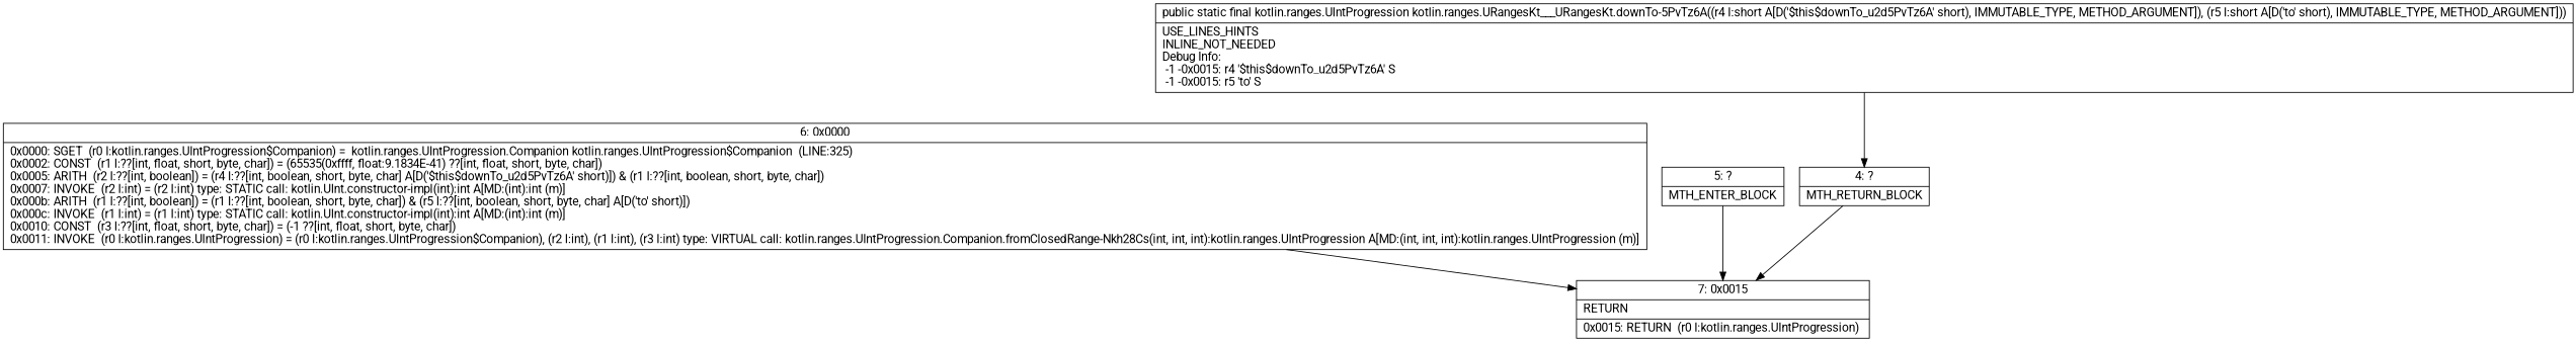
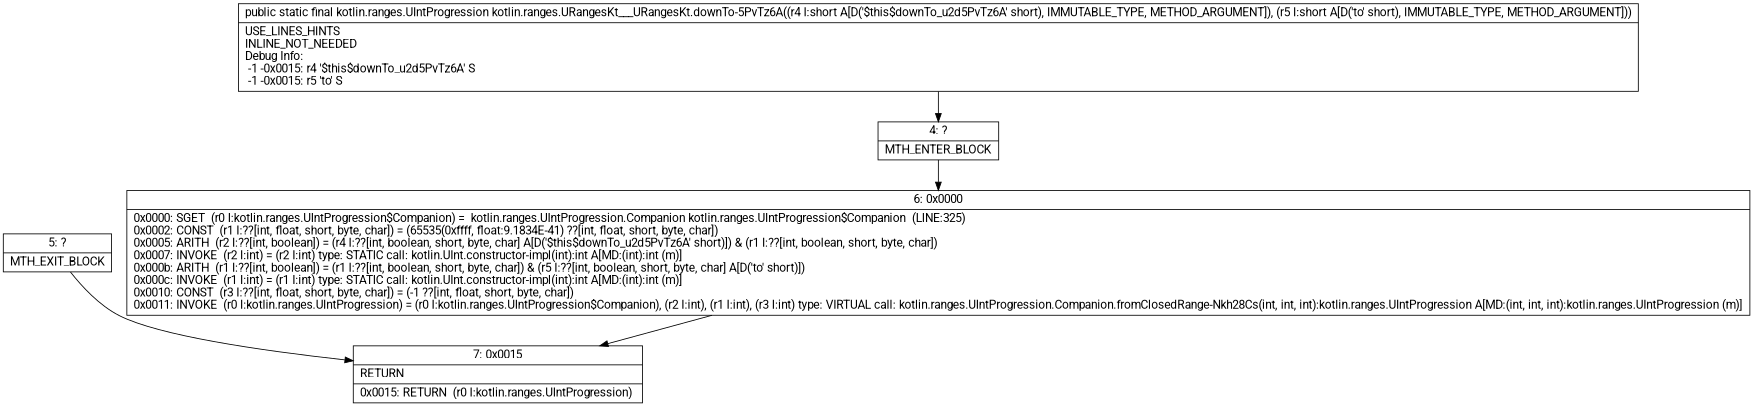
  digraph {
    fontname=Roboto
    node [fontname=Roboto shape=record]
    edge [fontname=Roboto]
-   n1 [label="{4\:\ ?|MTH_RETURN_BLOCK\l}"]
+   n1 [label="{4\:\ ?|MTH_ENTER_BLOCK\l}"]
    n2 [label="{6\:\ 0x0000|0x0000: SGET  (r0 I:kotlin.ranges.UIntProgression$Companion) =  kotlin.ranges.UIntProgression.Companion kotlin.ranges.UIntProgression$Companion  (LINE:325)\l0x0002: CONST  (r1 I:??[int, float, short, byte, char]) = (65535(0xffff, float:9.1834E\-41) ??[int, float, short, byte, char]) \l0x0005: ARITH  (r2 I:??[int, boolean]) = (r4 I:??[int, boolean, short, byte, char] A[D('$this$downTo_u2d5PvTz6A' short)]) & (r1 I:??[int, boolean, short, byte, char]) \l0x0007: INVOKE  (r2 I:int) = (r2 I:int) type: STATIC call: kotlin.UInt.constructor\-impl(int):int A[MD:(int):int (m)]\l0x000b: ARITH  (r1 I:??[int, boolean]) = (r1 I:??[int, boolean, short, byte, char]) & (r5 I:??[int, boolean, short, byte, char] A[D('to' short)]) \l0x000c: INVOKE  (r1 I:int) = (r1 I:int) type: STATIC call: kotlin.UInt.constructor\-impl(int):int A[MD:(int):int (m)]\l0x0010: CONST  (r3 I:??[int, float, short, byte, char]) = (\-1 ??[int, float, short, byte, char]) \l0x0011: INVOKE  (r0 I:kotlin.ranges.UIntProgression) = (r0 I:kotlin.ranges.UIntProgression$Companion), (r2 I:int), (r1 I:int), (r3 I:int) type: VIRTUAL call: kotlin.ranges.UIntProgression.Companion.fromClosedRange\-Nkh28Cs(int, int, int):kotlin.ranges.UIntProgression A[MD:(int, int, int):kotlin.ranges.UIntProgression (m)]\l}"]
    n3 [label="{7\:\ 0x0015|RETURN\l|0x0015: RETURN  (r0 I:kotlin.ranges.UIntProgression) \l}"]
-   n4 [label="{5\:\ ?|MTH_ENTER_BLOCK\l}"]
+   n4 [label="{5\:\ ?|MTH_EXIT_BLOCK\l}"]
    n5 [label="{public static final kotlin.ranges.UIntProgression kotlin.ranges.URangesKt___URangesKt.downTo\-5PvTz6A((r4 I:short A[D('$this$downTo_u2d5PvTz6A' short), IMMUTABLE_TYPE, METHOD_ARGUMENT]), (r5 I:short A[D('to' short), IMMUTABLE_TYPE, METHOD_ARGUMENT]))  | USE_LINES_HINTS\lINLINE_NOT_NEEDED\lDebug Info:\l  \-1 \-0x0015: r4 '$this$downTo_u2d5PvTz6A' S\l  \-1 \-0x0015: r5 'to' S\l}"]
-   n1 -> n3
+   n1 -> n2
    n2 -> n3
    n4 -> n3
    n5 -> n1
  }
